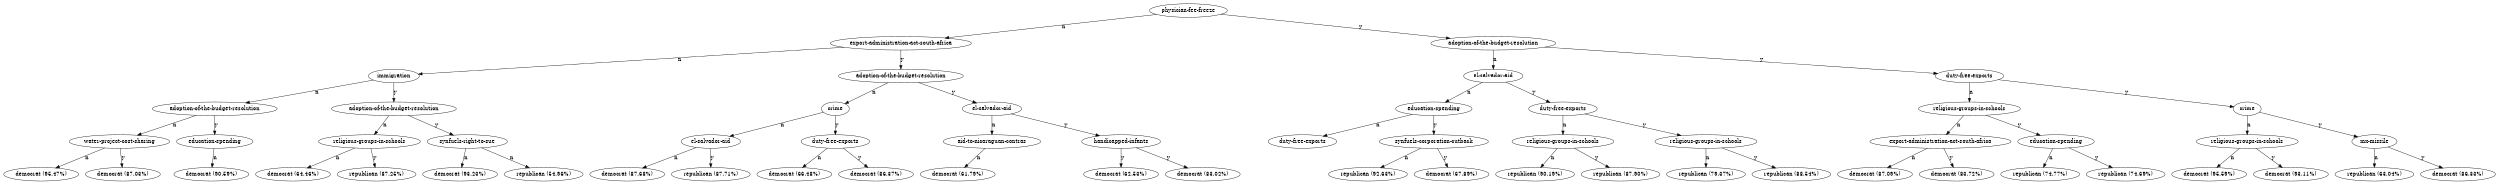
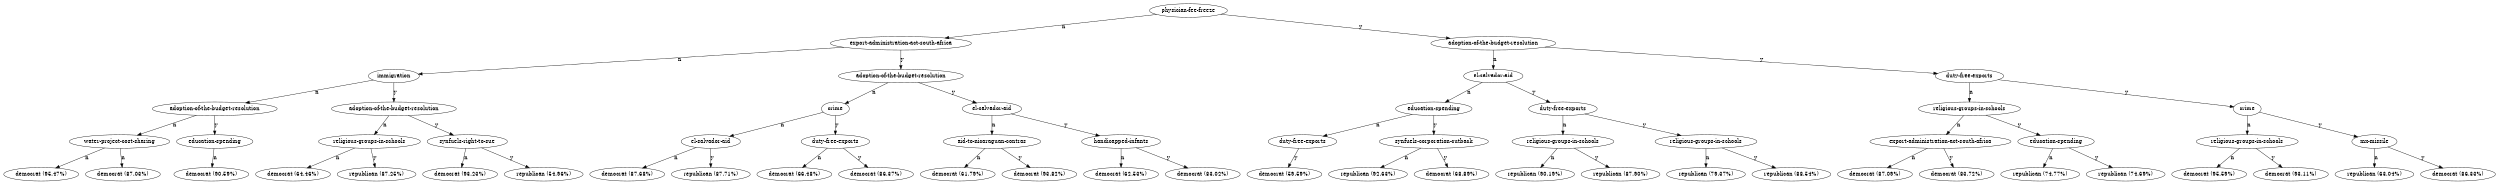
  digraph {
    node [shape=oval]
    n1 [label="physician-fee-freeze"]
    n2 [label="export-administration-act-south-africa"]
    n3 [label="adoption-of-the-budget-resolution"]
    n4 [label=immigration]
    n5 [label="adoption-of-the-budget-resolution"]
    n6 [label="el-salvador-aid"]
    n7 [label="duty-free-exports"]
    n8 [label="adoption-of-the-budget-resolution"]
    n9 [label="adoption-of-the-budget-resolution"]
    n10 [label=crime]
    n11 [label="el-salvador-aid"]
    n12 [label="water-project-cost-sharing"]
    n13 [label="education-spending"]
    n14 [label="religious-groups-in-schools"]
    n15 [label="synfuels-right-to-sue"]
    n16 [label="democrat (95.47%)"]
    n17 [label="democrat (87.03%)"]
    n18 [label="democrat (90.59%)"]
    n19 [label="democrat (64.46%)"]
    n20 [label="republican (87.25%)"]
    n21 [label="democrat (93.23%)"]
    n22 [label="republican (54.96%)"]
    n23 [label="el-salvador-aid"]
    n24 [label="duty-free-exports"]
    n25 [label="aid-to-nicaraguan-contras"]
    n26 [label="handicapped-infants"]
    n27 [label="democrat (87.68%)"]
    n28 [label="republican (87.71%)"]
    n29 [label="democrat (66.48%)"]
    n30 [label="democrat (86.37%)"]
    n31 [label="democrat (61.79%)"]
+   n32 [label="democrat (93.82%)"]
    n33 [label="democrat (62.53%)"]
    n34 [label="democrat (83.02%)"]
    n35 [label="education-spending"]
    n36 [label="duty-free-exports"]
    n37 [label="religious-groups-in-schools"]
    n38 [label=crime]
    n39 [label="duty-free-exports"]
    n40 [label="synfuels-corporation-cutback"]
    n41 [label="religious-groups-in-schools"]
    n42 [label="religious-groups-in-schools"]
+   n43 [label="democrat (59.59%)"]
    n44 [label="republican (92.63%)"]
-   n45 [label="democrat (67.89%)"]
+   n45 [label="democrat (68.89%)"]
    n46 [label="republican (90.19%)"]
    n47 [label="republican (87.90%)"]
    n48 [label="republican (79.37%)"]
    n49 [label="republican (88.54%)"]
    n50 [label="export-administration-act-south-africa"]
    n51 [label="education-spending"]
    n52 [label="religious-groups-in-schools"]
    n53 [label="mx-missile"]
    n54 [label="democrat (87.09%)"]
    n55 [label="democrat (83.72%)"]
    n56 [label="republican (74.77%)"]
    n57 [label="republican (74.69%)"]
    n58 [label="democrat (95.59%)"]
    n59 [label="democrat (93.11%)"]
    n60 [label="republican (63.04%)"]
    n61 [label="democrat (86.33%)"]
    n1 -> n2 [label=n]
    n1 -> n3 [label=y]
    n2 -> n4 [label=n]
    n2 -> n5 [label=y]
    n3 -> n6 [label=n]
    n3 -> n7 [label=y]
    n4 -> n8 [label=n]
    n4 -> n9 [label=y]
    n5 -> n10 [label=n]
    n5 -> n11 [label=y]
    n6 -> n35 [label=n]
    n6 -> n36 [label=y]
    n7 -> n37 [label=n]
    n7 -> n38 [label=y]
    n8 -> n12 [label=n]
    n8 -> n13 [label=y]
    n9 -> n14 [label=n]
    n9 -> n15 [label=y]
    n10 -> n23 [label=n]
    n10 -> n24 [label=y]
    n11 -> n25 [label=n]
    n11 -> n26 [label=y]
    n12 -> n16 [label=n]
-   n12 -> n17 [label=y]
+   n12 -> n17 [label=n]
    n13 -> n18 [label=n]
    n14 -> n19 [label=n]
    n14 -> n20 [label=y]
    n15 -> n21 [label=n]
-   n15 -> n22 [label=n]
+   n15 -> n22 [label=y]
    n23 -> n27 [label=n]
    n23 -> n28 [label=y]
    n24 -> n29 [label=n]
    n24 -> n30 [label=y]
    n25 -> n31 [label=n]
-   n26 -> n33 [label=y]
+   n25 -> n32 [label=y]
+   n26 -> n33 [label=n]
    n26 -> n34 [label=y]
    n35 -> n39 [label=n]
    n35 -> n40 [label=y]
    n36 -> n41 [label=n]
    n36 -> n42 [label=y]
    n37 -> n50 [label=n]
    n37 -> n51 [label=y]
    n38 -> n52 [label=n]
    n38 -> n53 [label=y]
+   n39 -> n43 [label=y]
    n40 -> n44 [label=n]
    n40 -> n45 [label=y]
    n41 -> n46 [label=n]
    n41 -> n47 [label=y]
    n42 -> n48 [label=n]
    n42 -> n49 [label=y]
    n50 -> n54 [label=n]
    n50 -> n55 [label=y]
    n51 -> n56 [label=n]
    n51 -> n57 [label=y]
    n52 -> n58 [label=n]
    n52 -> n59 [label=y]
    n53 -> n60 [label=n]
    n53 -> n61 [label=y]
  }
